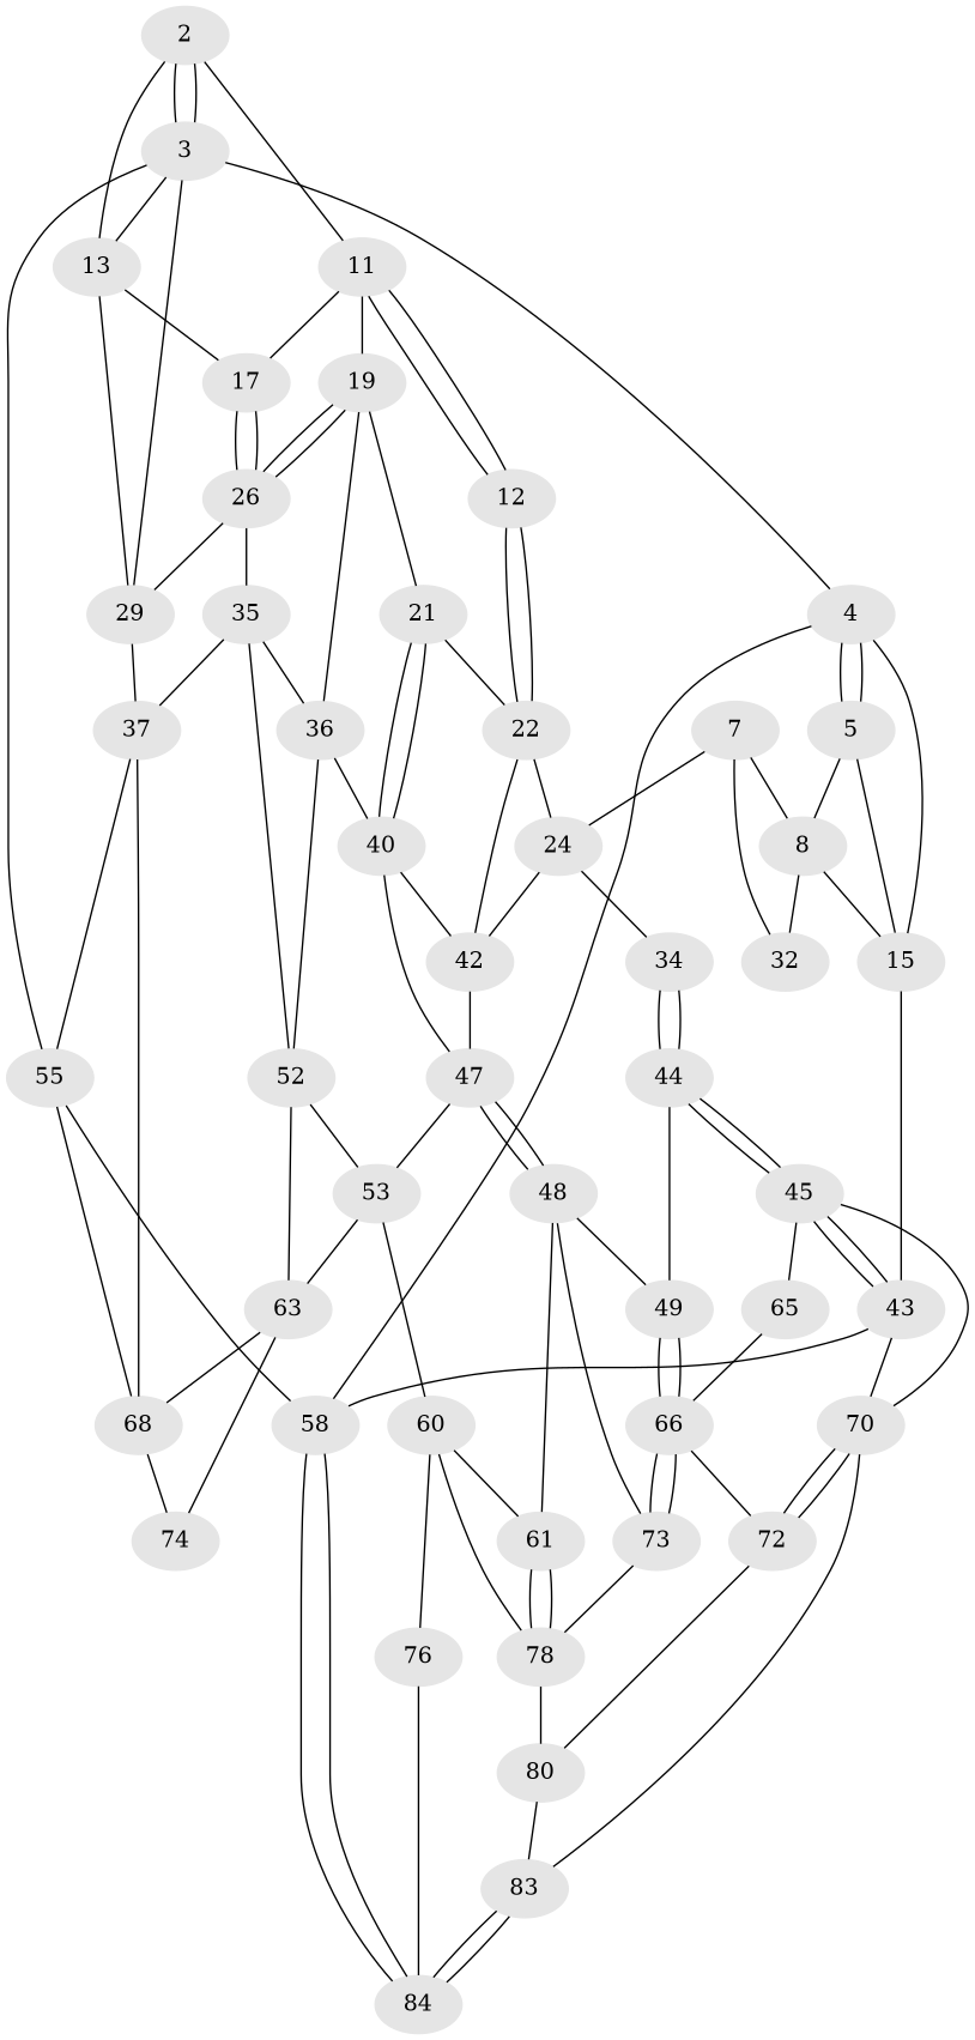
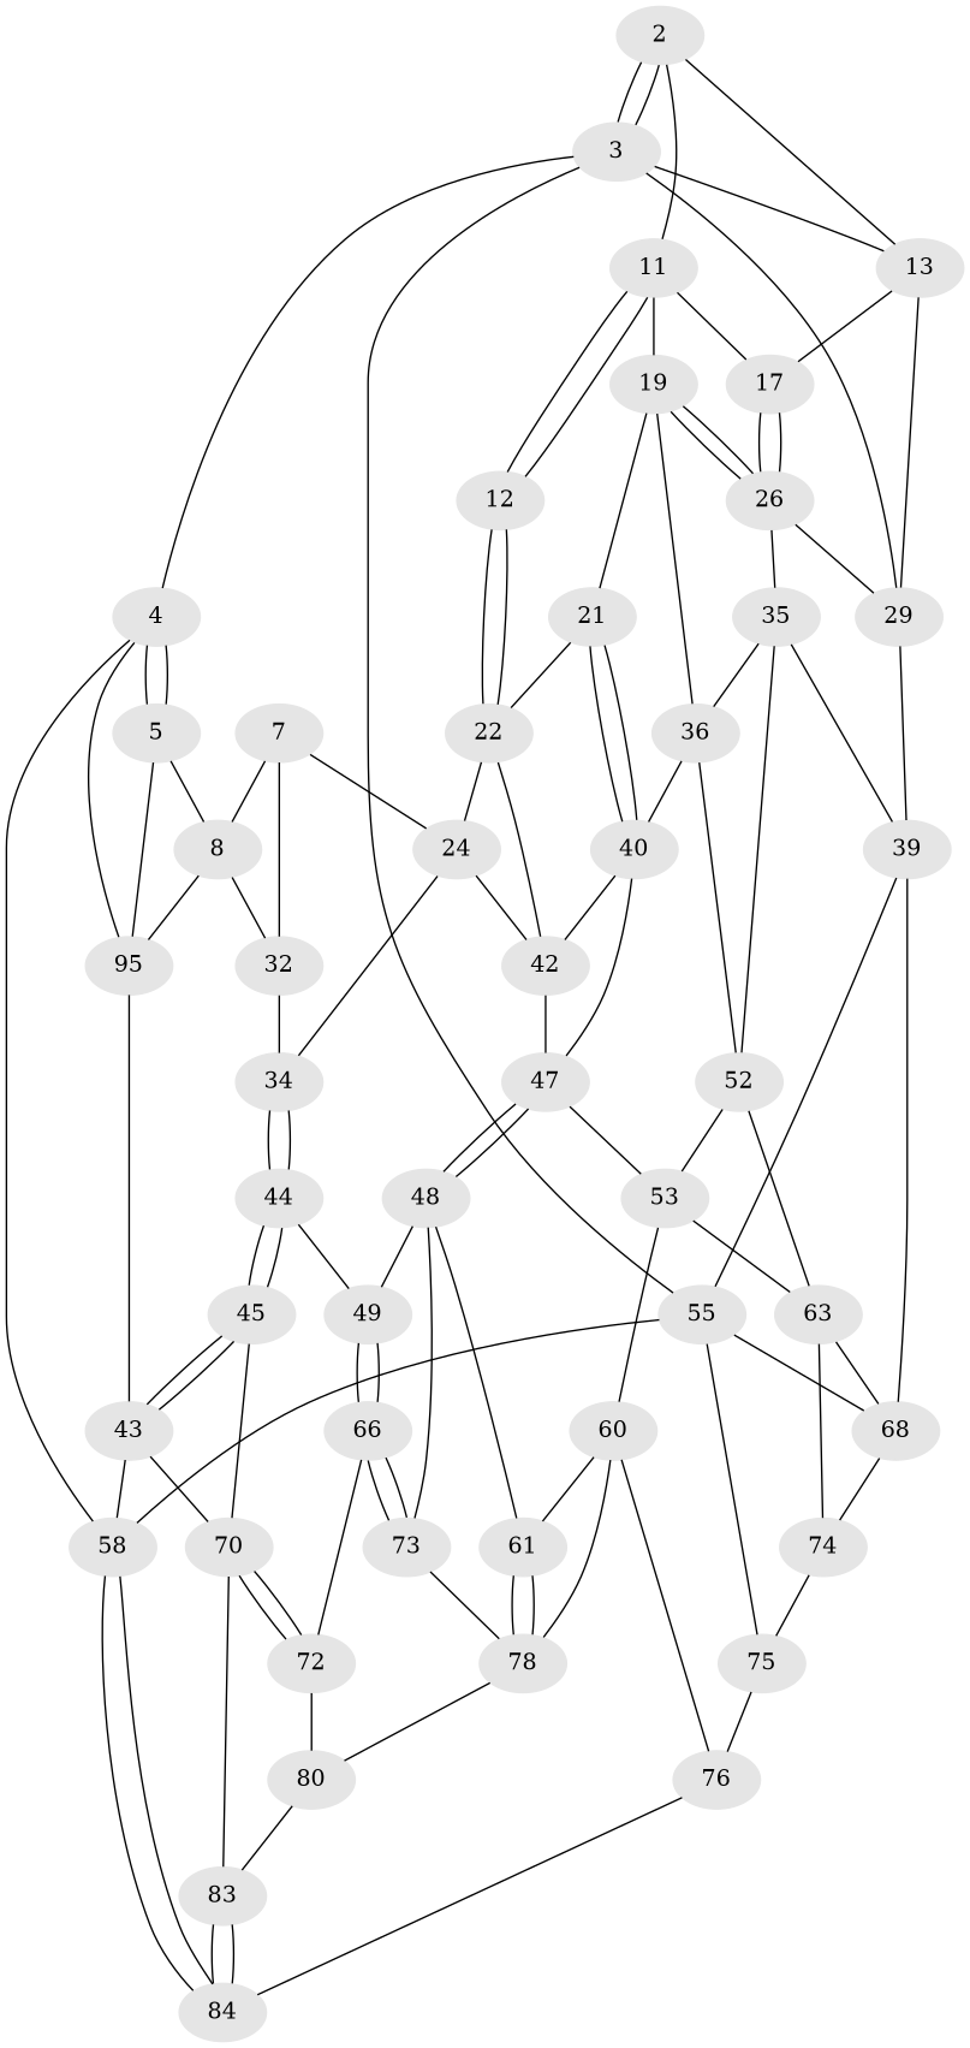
  graph {
    fontname="DejaVu Serif"
    node [color=gray90 fontname="DejaVu Serif" style=filled]
    edge [fontname="DejaVu Serif"]
    2 [super="+10"]
    3 [super="+14"]
    11 [super="+18"]
    13 [super="+16"]
    7 [super="+25"]
    8 [super="+27"]
    24 [super="+33"]
    32
    22 [super="+23"]
    12
    4
    29 [super="+31"]
    55 [super="+87"]
    17
    19 [super="+20"]
    5 [super="+9"]
-   15 [super="+28"]
+   15 [super="+28" label=95]
    58
-   37 [super="+56"]
+   37 [super="+56" label=39]
    68 [super="+82"]
+   75 [super="+88"]
    n22 [label=43 super="+57"]
    84 [super="+86"]
    42 [super="+43"]
    34
    26 [super="+30"]
    21
    36 [super="+39"]
    70 [super="+71"]
    35 [super="+38"]
    40 [super="+41"]
    52 [super="+54"]
    47 [super="+51"]
    44
    45 [super="+64"]
    49 [super="+50"]
    53 [super="+59"]
    63 [super="+69"]
    74
    48 [super="+62"]
-   65
    66 [super="+67"]
    72
    83
    61
    73
    60 [super="+77"]
    78 [super="+79"]
    76 [super="+85"]
    80 [super="+81"]
    2 -- 3
    2 -- 3
    2 -- 11
    2 -- 13
    3 -- 13
    3 -- 4
    3 -- 29
    3 -- 55
    11 -- 12
    11 -- 12
    11 -- 17
    11 -- 19
    13 -- 29
    13 -- 17
    7 -- 8
    7 -- 24
    7 -- 32
    8 -- 32
    8 -- 15
    24 -- 42
    24 -- 34
+   32 -- 34
    22 -- 24
    22 -- 42
    12 -- 22
    12 -- 22
    4 -- 5
    4 -- 5
    4 -- 15
    4 -- 58
    29 -- 37
    55 -- 58
    55 -- 68
+   55 -- 75
    17 -- 26
    17 -- 26
    19 -- 26
    19 -- 26
    19 -- 21
    19 -- 36
    5 -- 8
    5 -- 15
    15 -- n22
    58 -- 84
    58 -- 84
    37 -- 55
    37 -- 68
    68 -- 74
+   75 -- 76 [weight=2]
    n22 -- 58
    n22 -- 70
    42 -- 47
    34 -- 44
    34 -- 44
    26 -- 29
    26 -- 35
    21 -- 22
    21 -- 40
    21 -- 40
    36 -- 40
    36 -- 52
    70 -- 72
    70 -- 72
    70 -- 83
    35 -- 37
    35 -- 36
    35 -- 52
    40 -- 42
    40 -- 47
    52 -- 53
    52 -- 63
    47 -- 53
    47 -- 48
    47 -- 48
    44 -- 45
    44 -- 45
    44 -- 49
    45 -- n22
    45 -- n22
    45 -- 70
-   45 -- 65
    49 -- 66
    49 -- 66
    53 -- 63
    53 -- 60
    63 -- 68
    63 -- 74
+   74 -- 75
    48 -- 49
    48 -- 61
    48 -- 73
-   65 -- 66
    66 -- 72
    66 -- 73
    66 -- 73
    72 -- 80
    83 -- 84
    83 -- 84
    61 -- 78
    61 -- 78
    73 -- 78
    60 -- 61
    60 -- 78
    60 -- 76
    78 -- 80
    76 -- 84
    80 -- 83
  }
